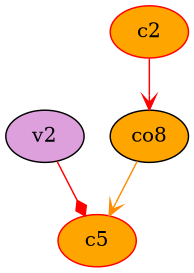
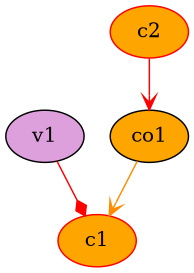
  strict digraph {
    node [color=black fillcolor=orange style=filled]
    edge [arrowhead=vee color=red weight=1]
-   co1 [label=co8]
+   co1
    c2 [color=red]
-   c1 [color=red label=c5]
-   v2 [fillcolor=plum]
+   c1 [color=red]
+   v2 [fillcolor=plum label=v1]
    co1 -> c1 [color=darkorange]
    c2 -> co1
    v2 -> c1 [arrowhead=diamond]
  }
